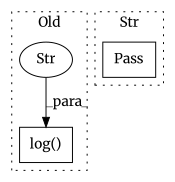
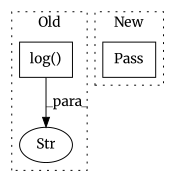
  digraph {
    fontname=Merriweather
    node [shape=box fontname=Merriweather]
    n1 [a=75 l="31,15" label="log()" s="574,694"]
    n2 [a=66 l=10 label=Str s=605 shape=ellipse]
    n3 [a=62 l=4 label=Pass s=710]
    subgraph cluster_1 {
      label=Old
      style=dotted
      n1
      n2
    }
    subgraph cluster_2 {
-     label=Str
+     label=New
      style=dotted
      n3
    }
-   n2 -> n1 [label=_para_ fontname=Merriweather]
+   n1 -> n2 [label=_para_ fontname=Merriweather]
  }
